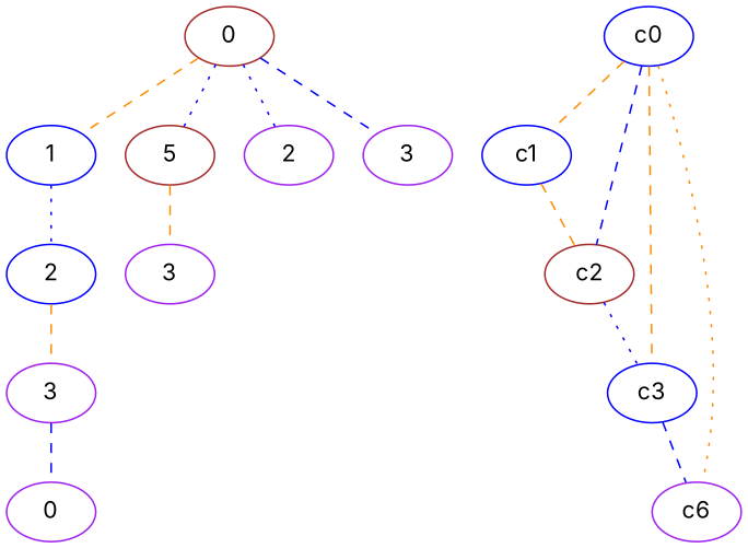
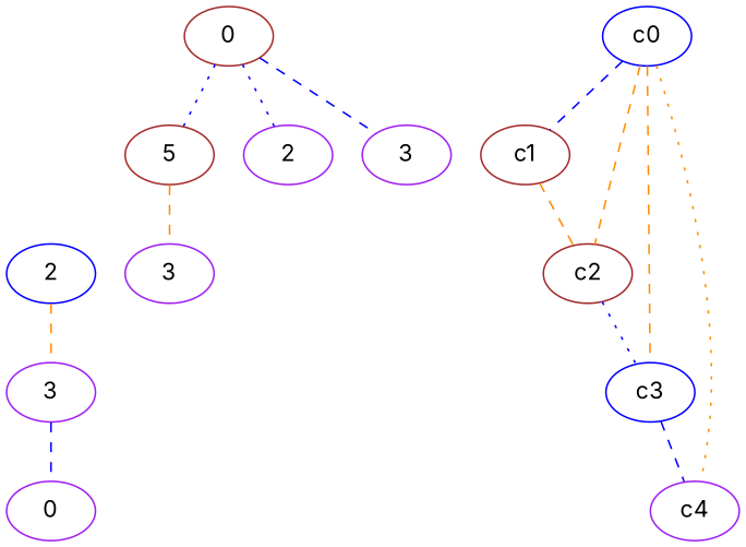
  graph {
    fontname=Inter
    node [color=purple fontname=Inter]
    edge [color=blue fontname=Inter style=dashed]
    n1 [color=brown label=0]
-   n2 [color=blue label=1]
    n3 [color=brown label=5]
    n4 [label=2]
    n5 [label=3]
    n6 [color=blue label=2]
    n7 [label=3]
    n8 [label=3]
    n9 [label=0]
    c0 [color=blue]
-   c1 [color=blue]
+   c1 [color=brown]
    c2 [color=brown]
    c3 [color=blue]
-   c4 [label=c6]
-   n1 -- n2 [color=darkorange]
+   c4
    n1 -- n3 [style=dotted]
    n1 -- n4 [style=dotted]
    n1 -- n5
-   n2 -- n6 [style=dotted]
    n3 -- n7 [color=darkorange]
    n6 -- n8 [color=darkorange]
    n8 -- n9
-   c0 -- c1 [color=darkorange]
-   c0 -- c2
+   c0 -- c1
+   c0 -- c2 [color=darkorange]
    c0 -- c3 [color=darkorange]
    c0 -- c4 [color=darkorange style=dotted]
    c1 -- c2 [color=darkorange]
    c2 -- c3 [style=dotted]
    c3 -- c4
  }
